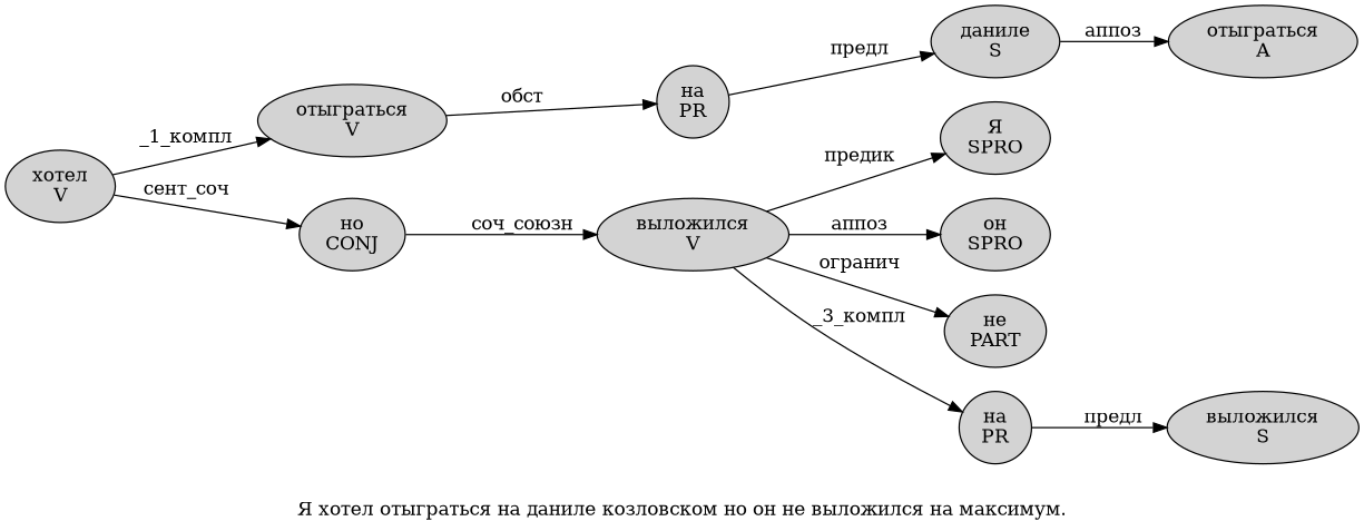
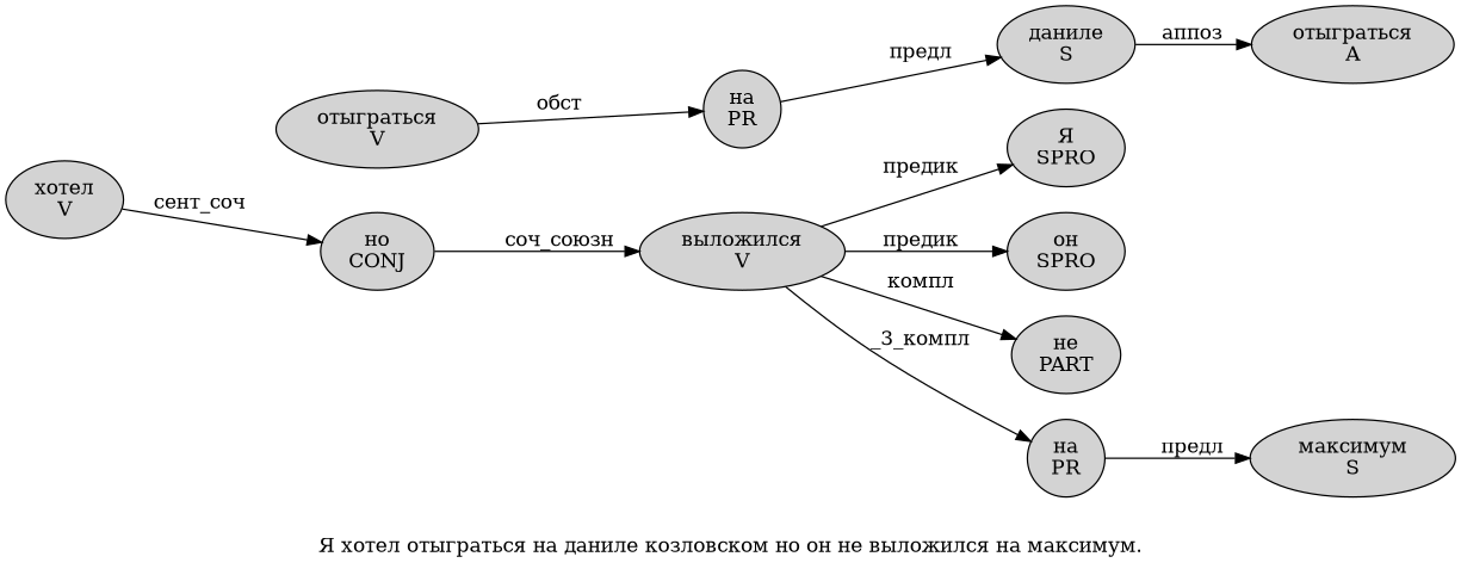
  digraph {
    label="Я хотел отыграться на даниле козловском но он не выложился на максимум."
    rankdir=LR
    node [fillcolor=lightgray penwidth=1 shape=ellipse style=filled]
    n1 [label="Я\nSPRO"]
    n2 [label="хотел\nV"]
    n3 [label="отыграться\nV"]
    n4 [label="но\nCONJ"]
    n5 [label="на\nPR"]
    n6 [label="выложился\nV"]
    n7 [label="даниле\nS"]
    n8 [label="отыграться\nA"]
    n9 [label="он\nSPRO"]
    n10 [label="не\nPART"]
    n11 [label="на\nPR"]
-   n12 [label="выложился\nS"]
-   n2 -> n3 [label="_1_компл"]
+   n12 [label="максимум\nS"]
    n2 -> n4 [label="сент_соч"]
    n3 -> n5 [label="обст"]
    n4 -> n6 [label="соч_союзн"]
    n5 -> n7 [label="предл"]
    n6 -> n1 [label="предик"]
-   n6 -> n9 [label="аппоз"]
-   n6 -> n10 [label="огранич"]
+   n6 -> n9 [label="предик"]
+   n6 -> n10 [label="компл"]
    n6 -> n11 [label="_3_компл"]
    n7 -> n8 [label="аппоз"]
    n11 -> n12 [label="предл"]
  }
